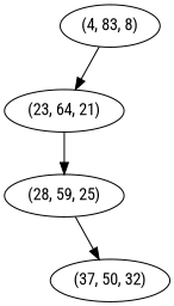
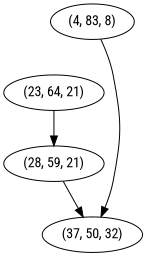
  digraph {
    fontname="Roboto Condensed"
    node [fontname="Roboto Condensed"]
    edge [fontname="Roboto Condensed"]
    n1 [label="(4, 83, 8)"]
    "(23, 64, 21)"
-   "(28, 59, 25)"
+   "(28, 59, 25)" [label="(28, 59, 21)"]
    "(37, 50, 32)"
-   n1 -> "(23, 64, 21)"
+   n1 -> "(37, 50, 32)"
    "(23, 64, 21)" -> "(28, 59, 25)"
    "(28, 59, 25)" -> "(37, 50, 32)"
  }
